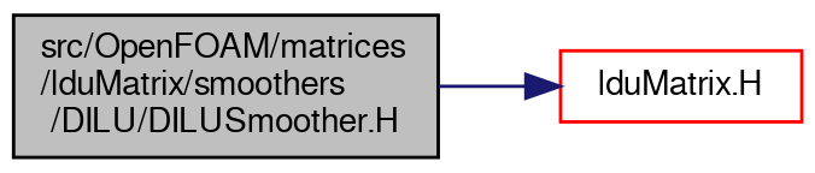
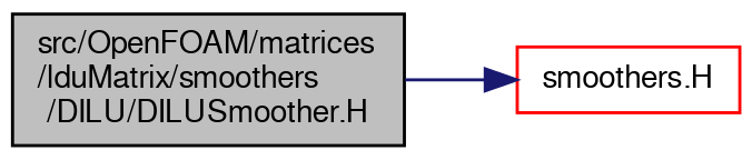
  digraph {
    rankdir=LR
    node [fontname=FreeSans fontsize=10 shape=record]
    n1 [color=black fillcolor=grey75 fontcolor=black height=0.2 label="src/OpenFOAM/matrices\l/lduMatrix/smoothers\l/DILU/DILUSmoother.H" style=filled width=0.4]
-   n2 [color=red height=0.2 label="lduMatrix.H" width=0.4]
+   n2 [color=red height=0.2 label="smoothers.H" width=0.4]
    n1 -> n2 [color=midnightblue fontname=FreeSans fontsize=10 labelfontname=FreeSans labelfontsize=10 style=solid]
  }
